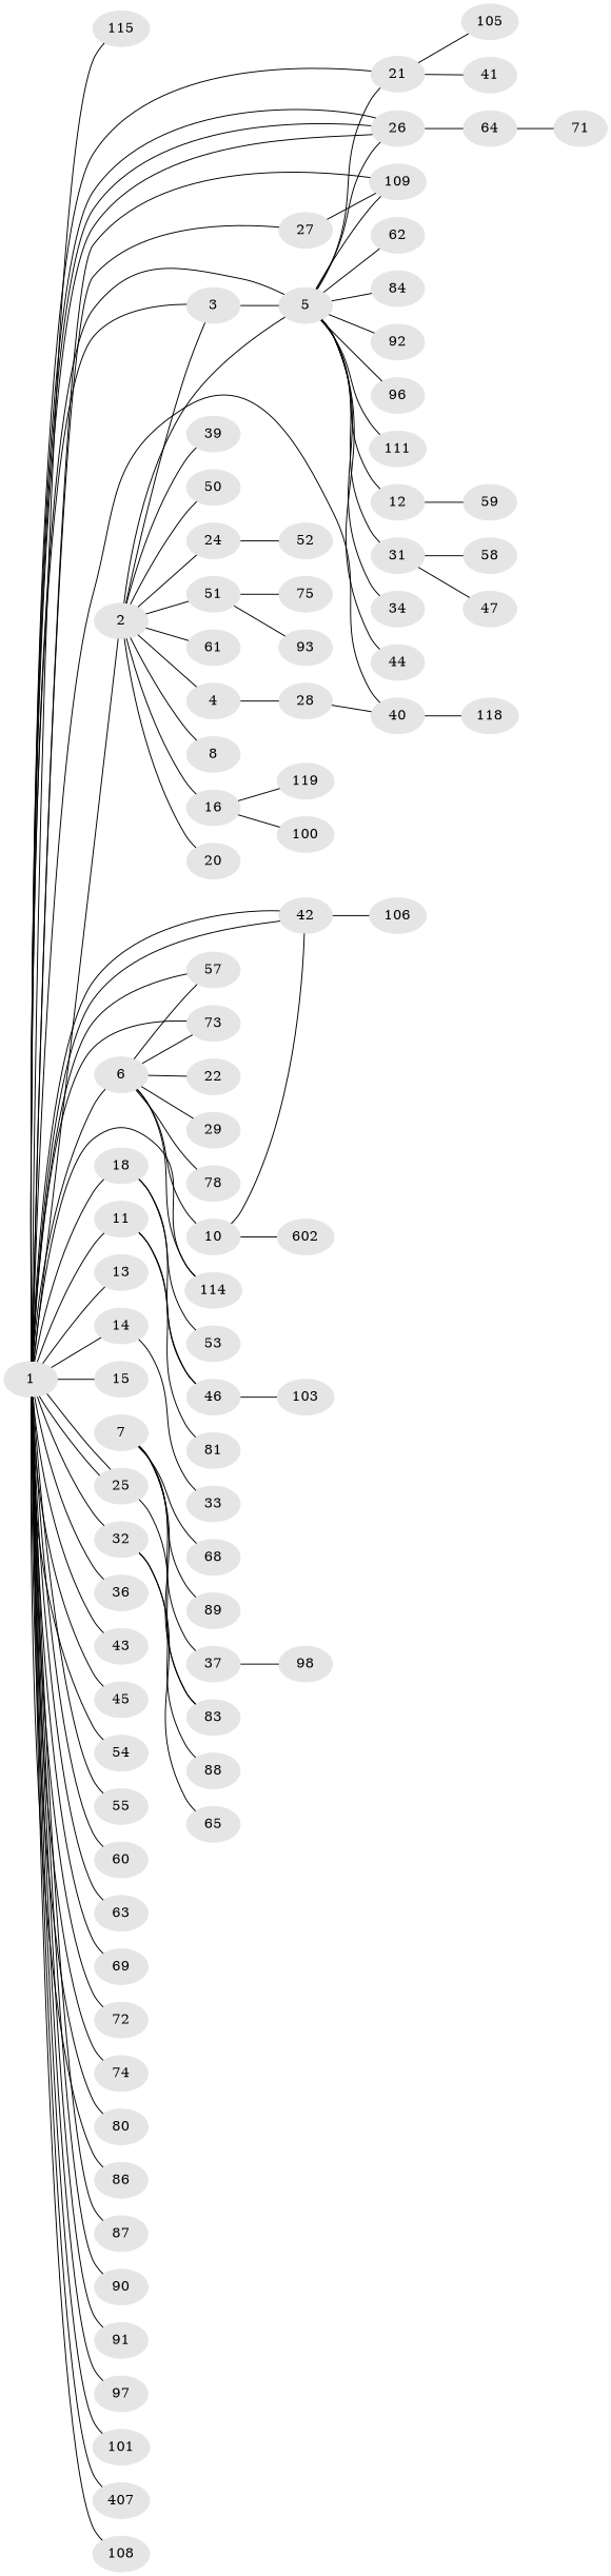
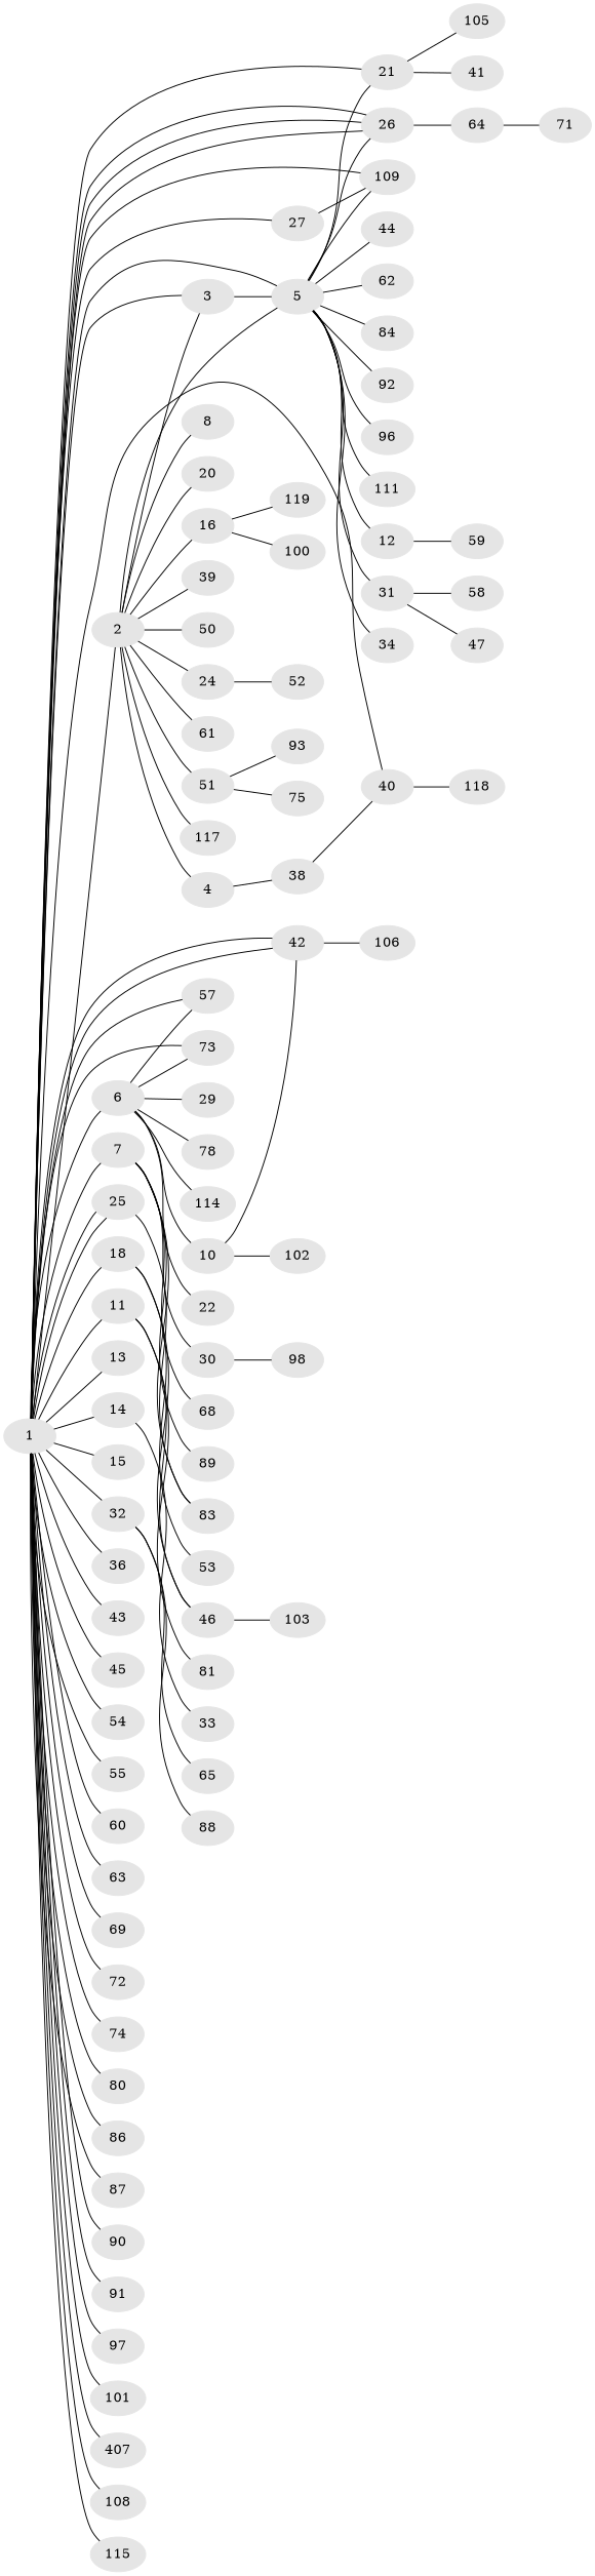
  graph {
    rankdir=LR
    node [color=gray90 style=filled]
    1 [super="+38"]
    2 [super="+9"]
    3 [super="+104"]
    5 [super="+17"]
    6 [super="+66"]
    7 [super="+35"]
    11 [super="+23"]
    13
    14
    15 [super="+19"]
    18
    21 [super="+37"]
    25 [super="+82"]
    26
    27 [super="+67"]
    32
    36 [super="+110"]
    40 [super="+79"]
    42 [super="+95"]
    43
    45
    54
    55
    57
    60
    63
    69
    72
    73
    74
    80
    86
    87
    90
    91
    97
    101
    n38 [label=407]
    108 [super="+113"]
    109
    115
    4
    8
    16 [super="+56"]
    20
    24 [super="+48"]
    39
    50
    51 [super="+70"]
    61 [super="+116"]
+   117
    12
    31 [super="+49"]
    34
    44 [super="+77"]
    62
    84
    92
    96 [super="+112"]
    111
    10
    22
    29
    78
    114
-   30 [label=37]
+   30
    68
    n68 [label=83]
    89
    46 [super="+94"]
    81
    33
    53
    41
    105
    64 [super="+83"]
    65
    88
    118
    106
-   28
+   28 [label=38]
    100
    119
    52 [super="+99"]
    75
    93
    59
    47 [super="+76"]
    58
-   102 [label=602]
+   102
    98
    103
    71
    1 -- 2
    1 -- 3
    1 -- 5 [weight=2]
    1 -- 6
-   1 -- 114
+   1 -- 7
    1 -- 11
    1 -- 13
    1 -- 14
    1 -- 15 [weight=2]
    1 -- 18
    1 -- 21
    1 -- 25
    1 -- 25
    1 -- 26
    1 -- 26
    1 -- 26
    1 -- 27
    1 -- 32
    1 -- 36
    1 -- 40
    1 -- 42
    1 -- 42
    1 -- 43
    1 -- 45
    1 -- 54
    1 -- 55
    1 -- 57
    1 -- 60
    1 -- 63
    1 -- 69
    1 -- 72
    1 -- 73
    1 -- 74
    1 -- 80
    1 -- 86
    1 -- 87
    1 -- 90
    1 -- 91
    1 -- 97
    1 -- 101
    1 -- n38
    1 -- 108
    1 -- 109
    1 -- 115
    2 -- 3
    2 -- 5
    2 -- 4
    2 -- 8
    2 -- 16
    2 -- 20
    2 -- 24
    2 -- 39
    2 -- 50
    2 -- 51
    2 -- 61
+   2 -- 117
    3 -- 5
    5 -- 21
    5 -- 26
    5 -- 109
    5 -- 12
    5 -- 31
    5 -- 34
    5 -- 44
    5 -- 62
    5 -- 84
    5 -- 92
    5 -- 96
    5 -- 111
    6 -- 57
    6 -- 73
    6 -- 10
    6 -- 22
    6 -- 29
    6 -- 78
    6 -- 114
    7 -- 30
    7 -- 68
    7 -- n68
    7 -- 89
    11 -- 46
    11 -- 81
    14 -- 33
    18 -- 46
    18 -- 53
    21 -- 41
    21 -- 105
    25 -- n68
    26 -- 64
    27 -- 109
    32 -- 65
    32 -- 88
    40 -- 118
    42 -- 106
    4 -- 28
    16 -- 100
    16 -- 119
    24 -- 52
    51 -- 75
    51 -- 93
    12 -- 59
    31 -- 47
    31 -- 58
    10 -- 42
    10 -- 102
    30 -- 98
    46 -- 103
    64 -- 71
    28 -- 40
  }
